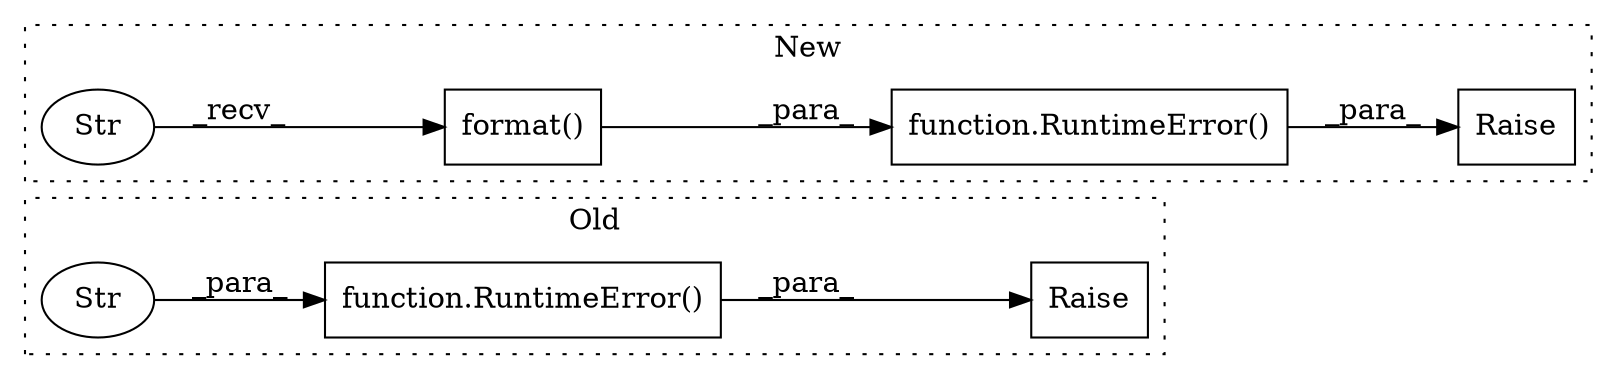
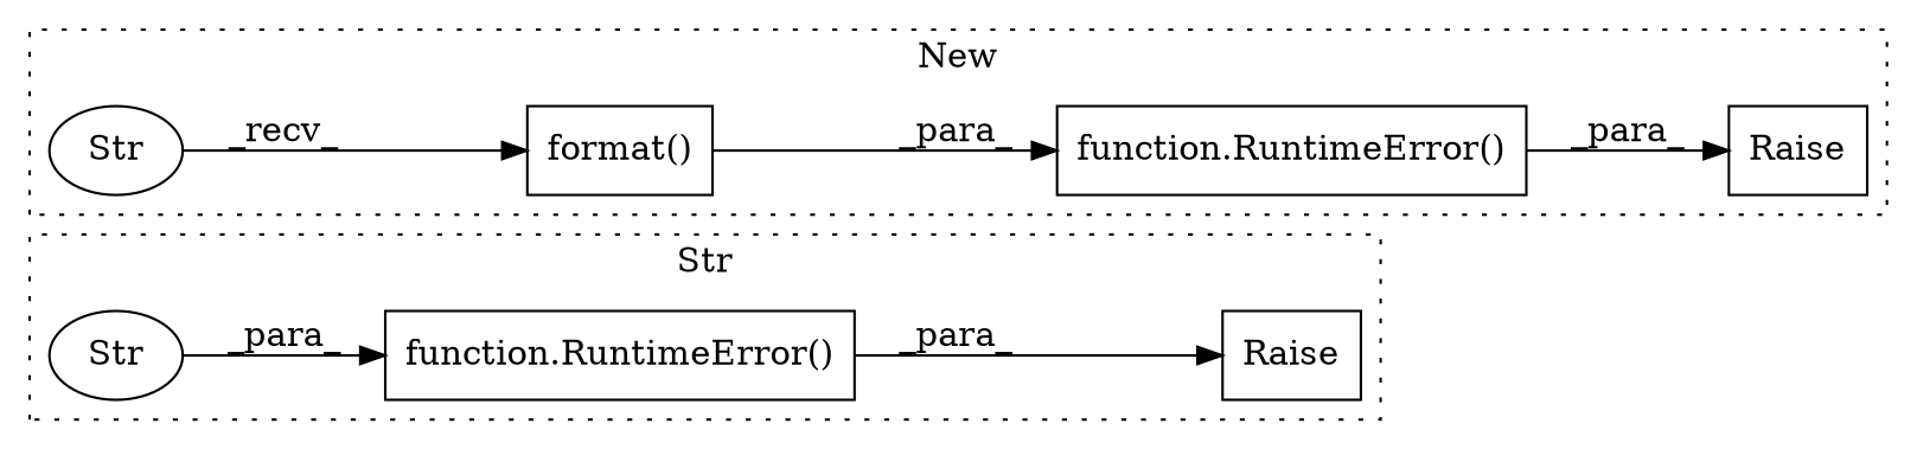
  digraph {
    rankdir=LR
    node [a=75 l="34,18" shape=box]
    n1 [label="function.RuntimeError()" s="32278,32420"]
    n2 [a=91 l=6 label=Raise s=32272]
    n3 [a=66 l=108 label=Str s=32312 shape=ellipse]
    n4 [l="16,1" label="format()" s="33382,33410"]
    n5 [a=66 l=8 label=Str s=33382 shape=ellipse]
    n6 [label="function.RuntimeError()" s="33073,33442"]
    n7 [a=91 l=6 label=Raise s=33067]
    subgraph cluster_1 {
-     label=Old
+     label=Str
      style=dotted
      n1
      n2
      n3
    }
    subgraph cluster_2 {
      label=New
      style=dotted
      n4
      n5
      n6
      n7
    }
    n1 -> n2 [label=_para_]
    n3 -> n1 [label=_para_]
    n4 -> n6 [label=_para_]
    n5 -> n4 [label=_recv_]
    n6 -> n7 [label=_para_]
  }
